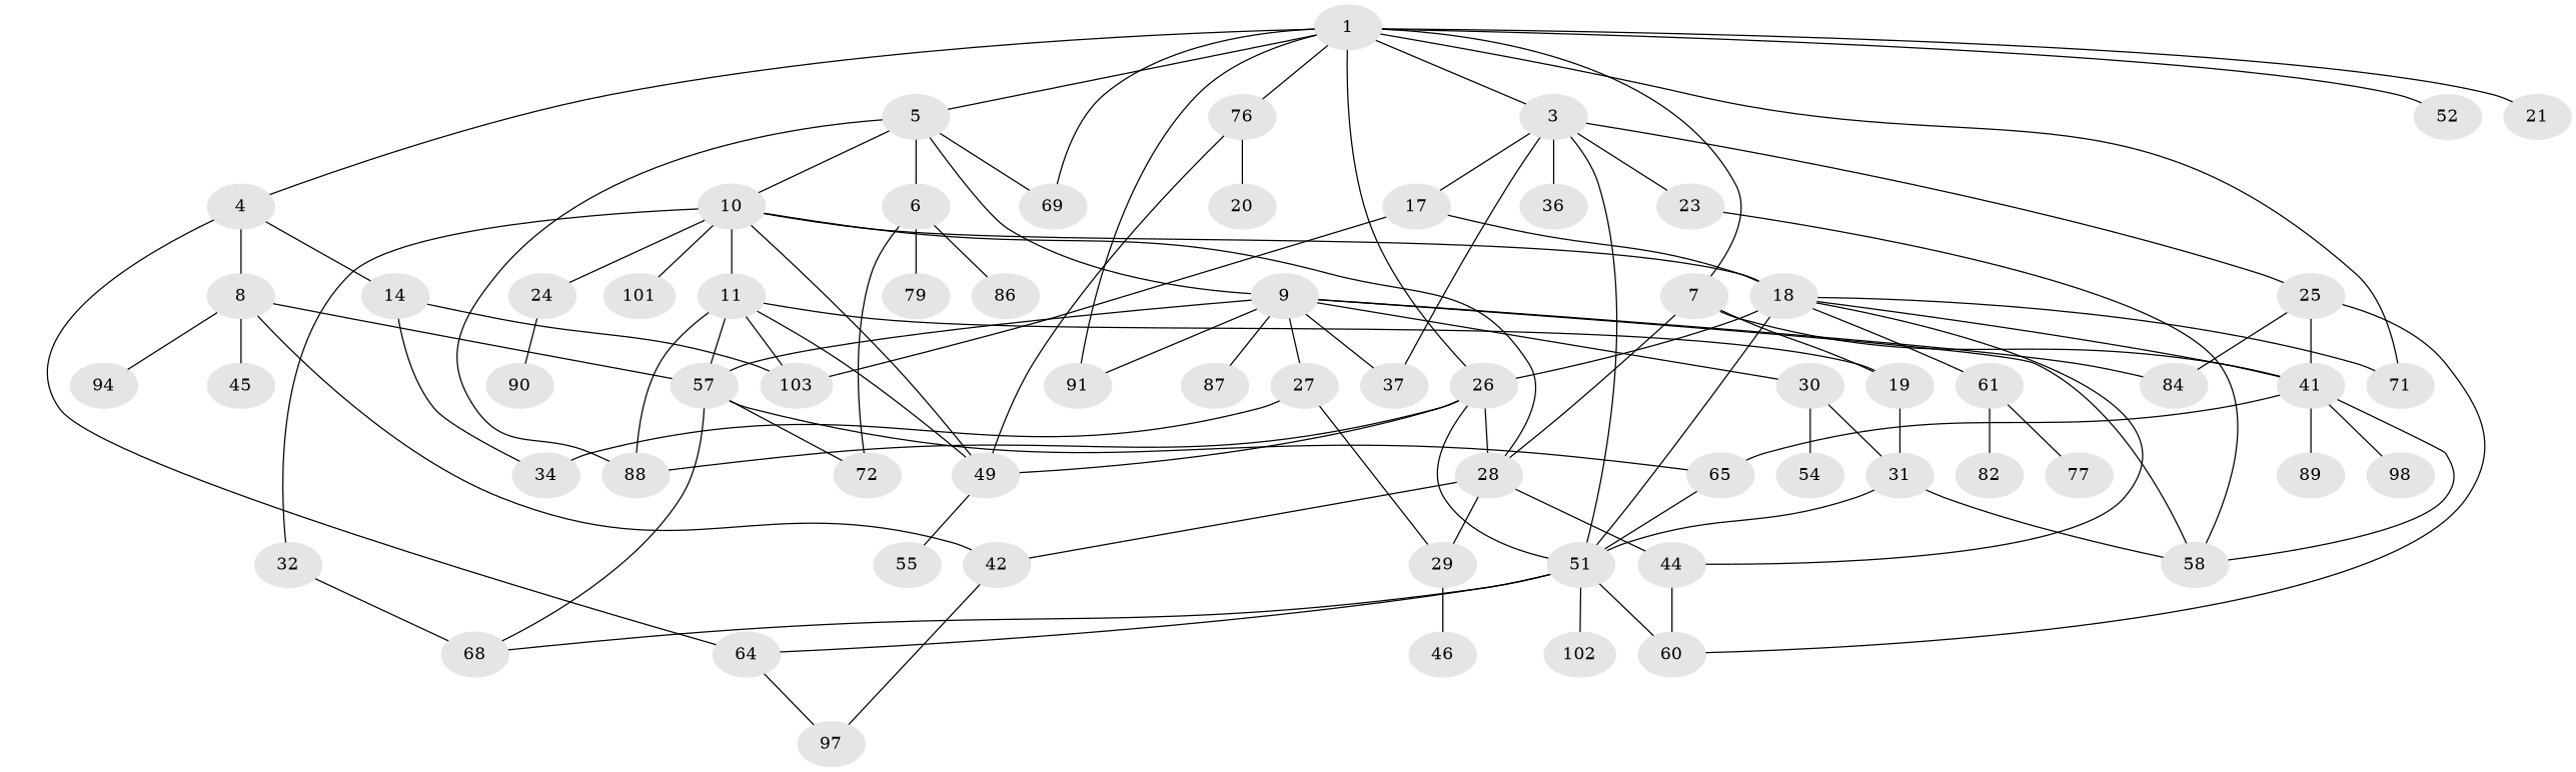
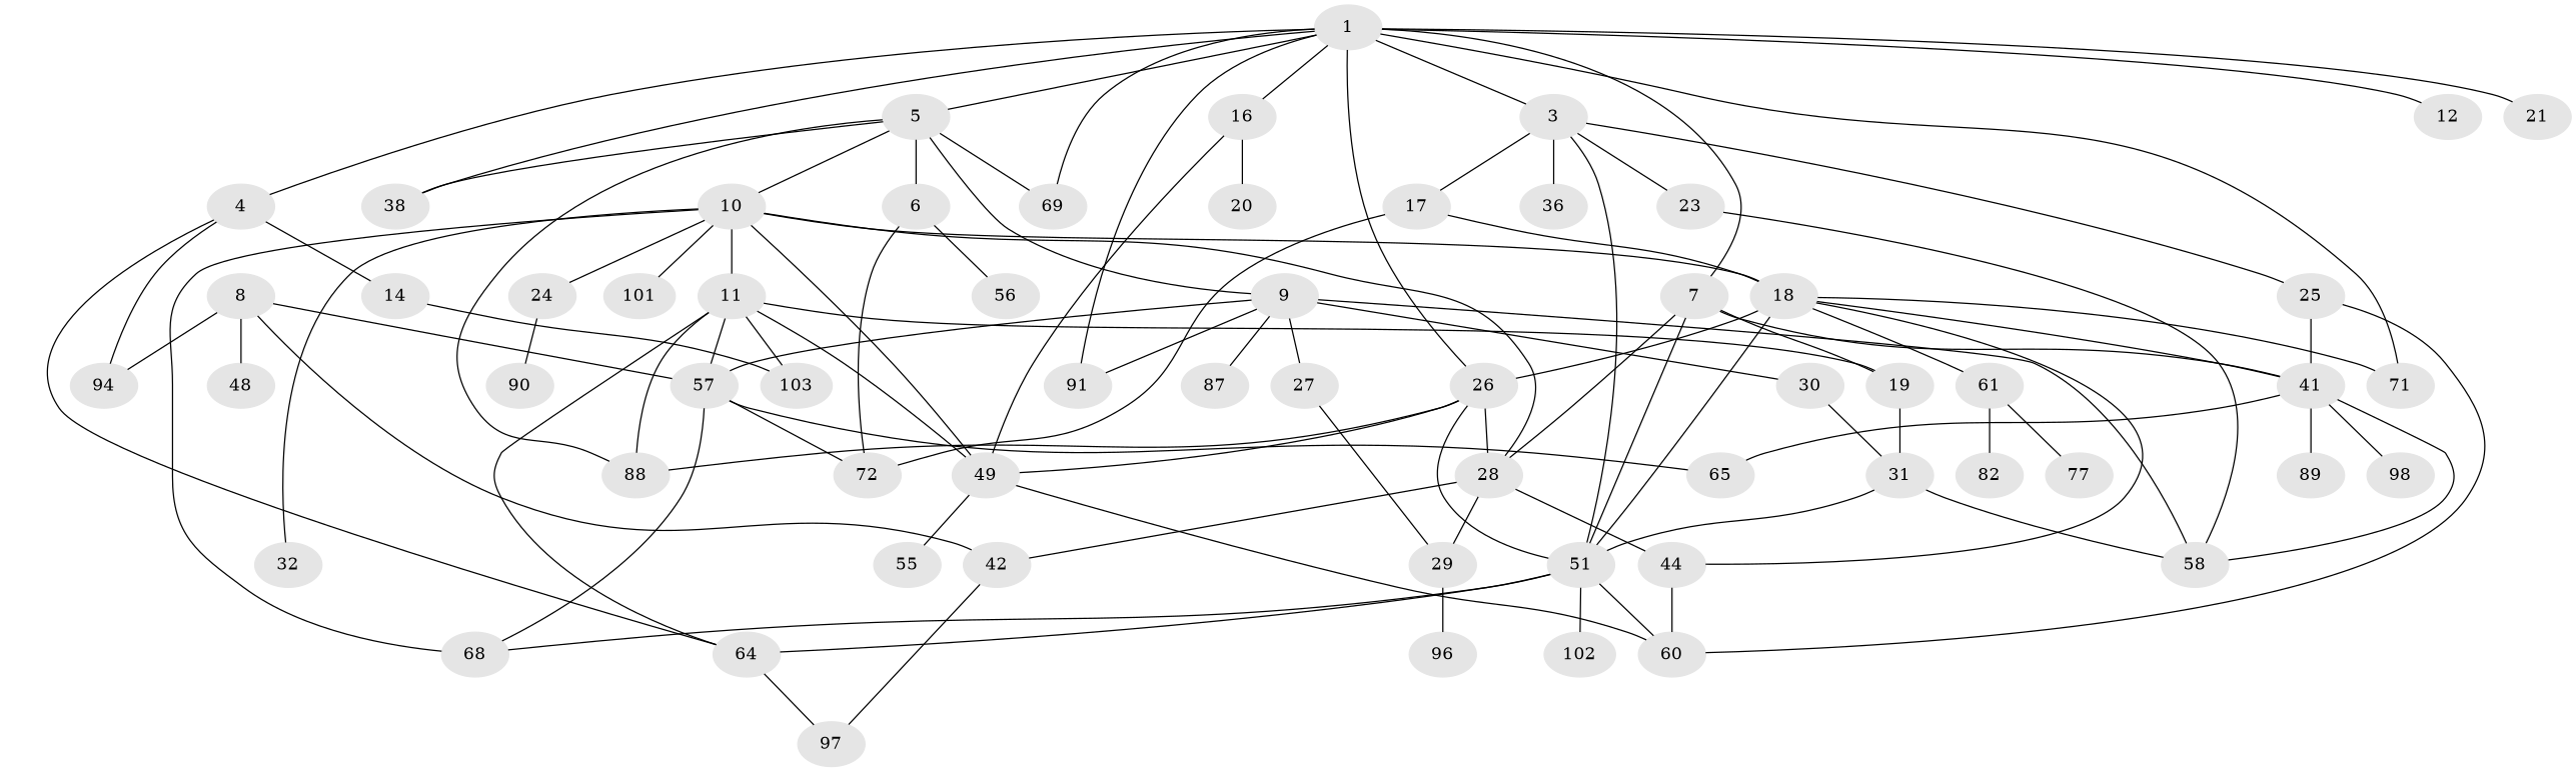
  graph {
    node [color=gray90 style=filled]
    1 [super="+2"]
    3 [super="+13"]
    4
    5 [super="+45"]
    7 [super="+33"]
-   12 [super="+35" label=52]
-   16 [super="+50" label=76]
+   12 [super="+35"]
+   16 [super="+50"]
    21
    26 [super="+63"]
+   38 [super="+74"]
    69 [super="+75"]
    71
    91
    17 [super="+104"]
    23
    25 [super="+43"]
    36
-   37 [super="+59"]
    51 [super="+83"]
    8 [super="+78"]
    14
    64 [super="+76"]
    6 [super="+100"]
    9 [super="+67"]
    10 [super="+22"]
    88 [super="+96"]
    19 [super="+92"]
    28 [super="+53"]
    41 [super="+93"]
    49 [super="+73"]
    20
    72
    18 [super="+40"]
    58 [super="+70"]
-   84
    60 [super="+80"]
    68
    102
    42 [super="+56"]
-   48 [label=45]
+   48
    57 [super="+65"]
    94
    103
-   34 [super="+52"]
    97
-   79
-   86
+   86 [label=56]
    27 [super="+66"]
    30
    87
    11 [super="+15"]
    24 [super="+62"]
    32 [super="+47"]
    101
    31 [super="+81"]
    44
    29 [super="+99"]
    n58 [label=65 super="+95"]
    89
    98
-   54
    61
    90
    55
    77
    82
-   46
+   46 [label=96]
    1 -- 3
    1 -- 4
    1 -- 5
    1 -- 7
    1 -- 12
    1 -- 16
    1 -- 21
    1 -- 26
+   1 -- 38
    1 -- 69
    1 -- 71 [weight=2]
    1 -- 91
    3 -- 17
    3 -- 23
    3 -- 25
    3 -- 36
-   3 -- 37
    3 -- 51
-   4 -- 8
+   4 -- 94
    4 -- 14
    4 -- 64
+   5 -- 38
    5 -- 69
    5 -- 6
    5 -- 9
    5 -- 10
    5 -- 88
-   n58 -- 51
+   7 -- 51
    7 -- 19
    7 -- 28
    7 -- 41
    16 -- 49
    16 -- 20
    26 -- 51
    26 -- 88
    26 -- 28
    26 -- 49
-   17 -- 103
+   17 -- 72
    17 -- 18
    23 -- 58
    25 -- 41
-   25 -- 84
    25 -- 60
    51 -- 64
    51 -- 60
    51 -- 68
    51 -- 102
    8 -- 42
    8 -- 48
    8 -- 57
    8 -- 94
    14 -- 103
-   14 -- 34
    64 -- 97
    6 -- 72
-   6 -- 79
    6 -- 86
    9 -- 91
-   9 -- 37
    9 -- 58
-   9 -- 84
    9 -- 57
    9 -- 27
    9 -- 30
    9 -- 87
    10 -- 28
    10 -- 49
    10 -- 18
-   32 -- 68
+   10 -- 68
    10 -- 11
    10 -- 24
    10 -- 32
    10 -- 101
    19 -- 31
    28 -- 42
    28 -- 44
    28 -- 29
    41 -- 58
    41 -- n58
    41 -- 89
    41 -- 98
+   49 -- 60
    49 -- 55
    18 -- 26 [weight=3]
    18 -- 71
    18 -- 51
    18 -- 41
    18 -- 44
    18 -- 61
    42 -- 97
    57 -- 72
    57 -- 68
    57 -- n58
-   27 -- 34
    27 -- 29
    30 -- 31
-   30 -- 54
+   11 -- 64
    11 -- 88
    11 -- 19
    11 -- 49
    11 -- 57
    11 -- 103
    24 -- 90
    31 -- 51
    31 -- 58
    44 -- 60
    29 -- 46
    61 -- 77
    61 -- 82
  }
